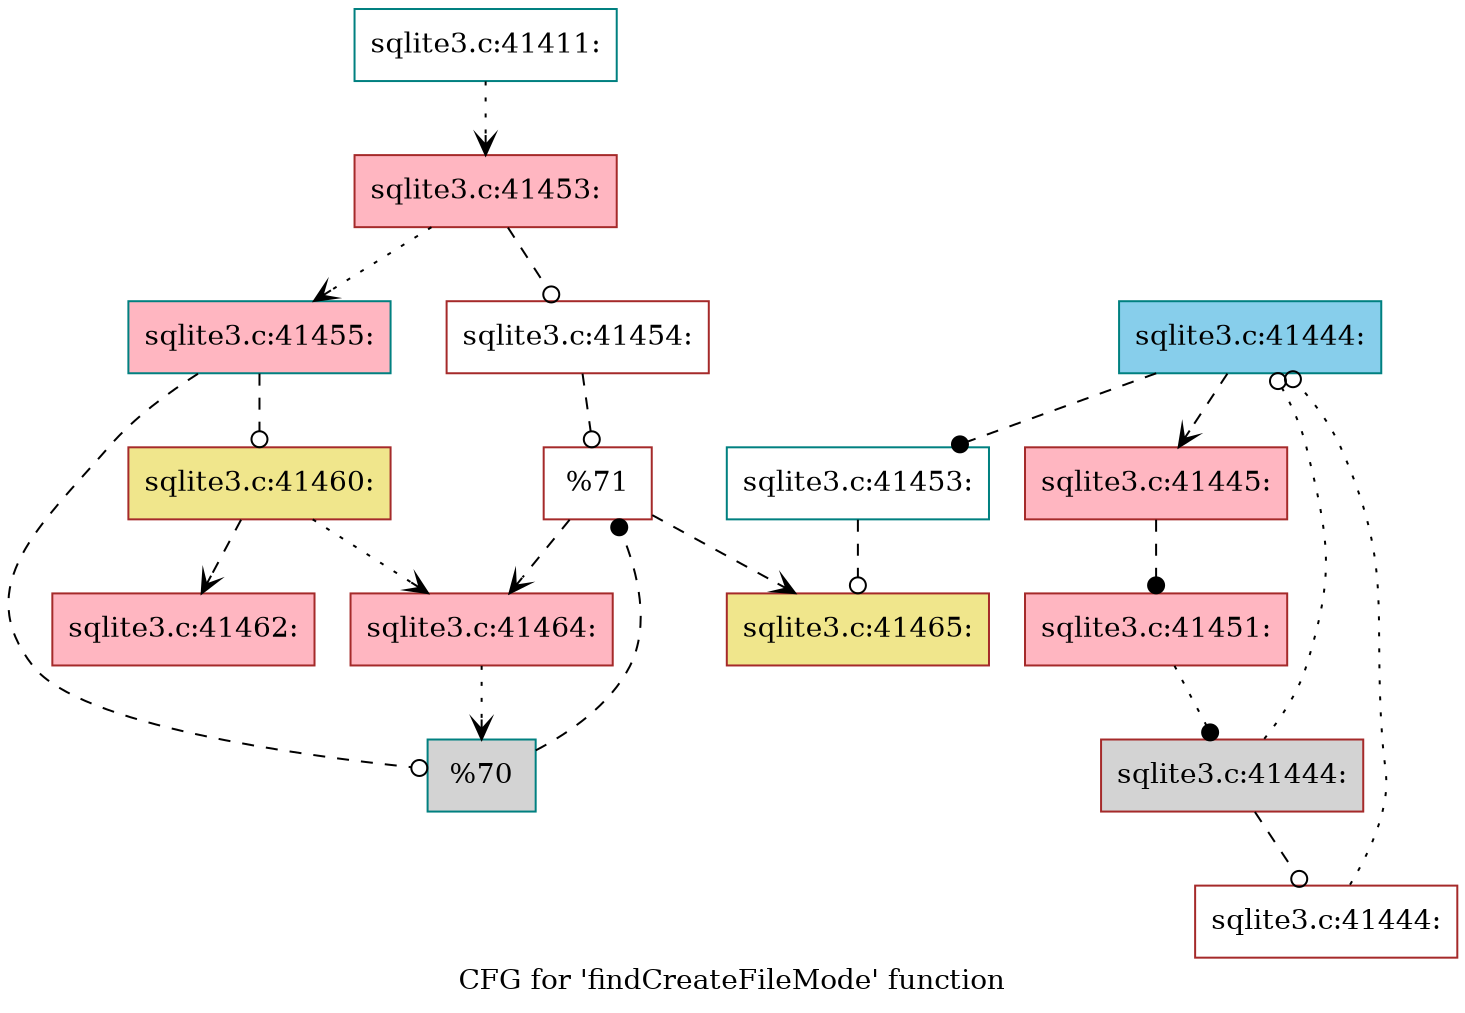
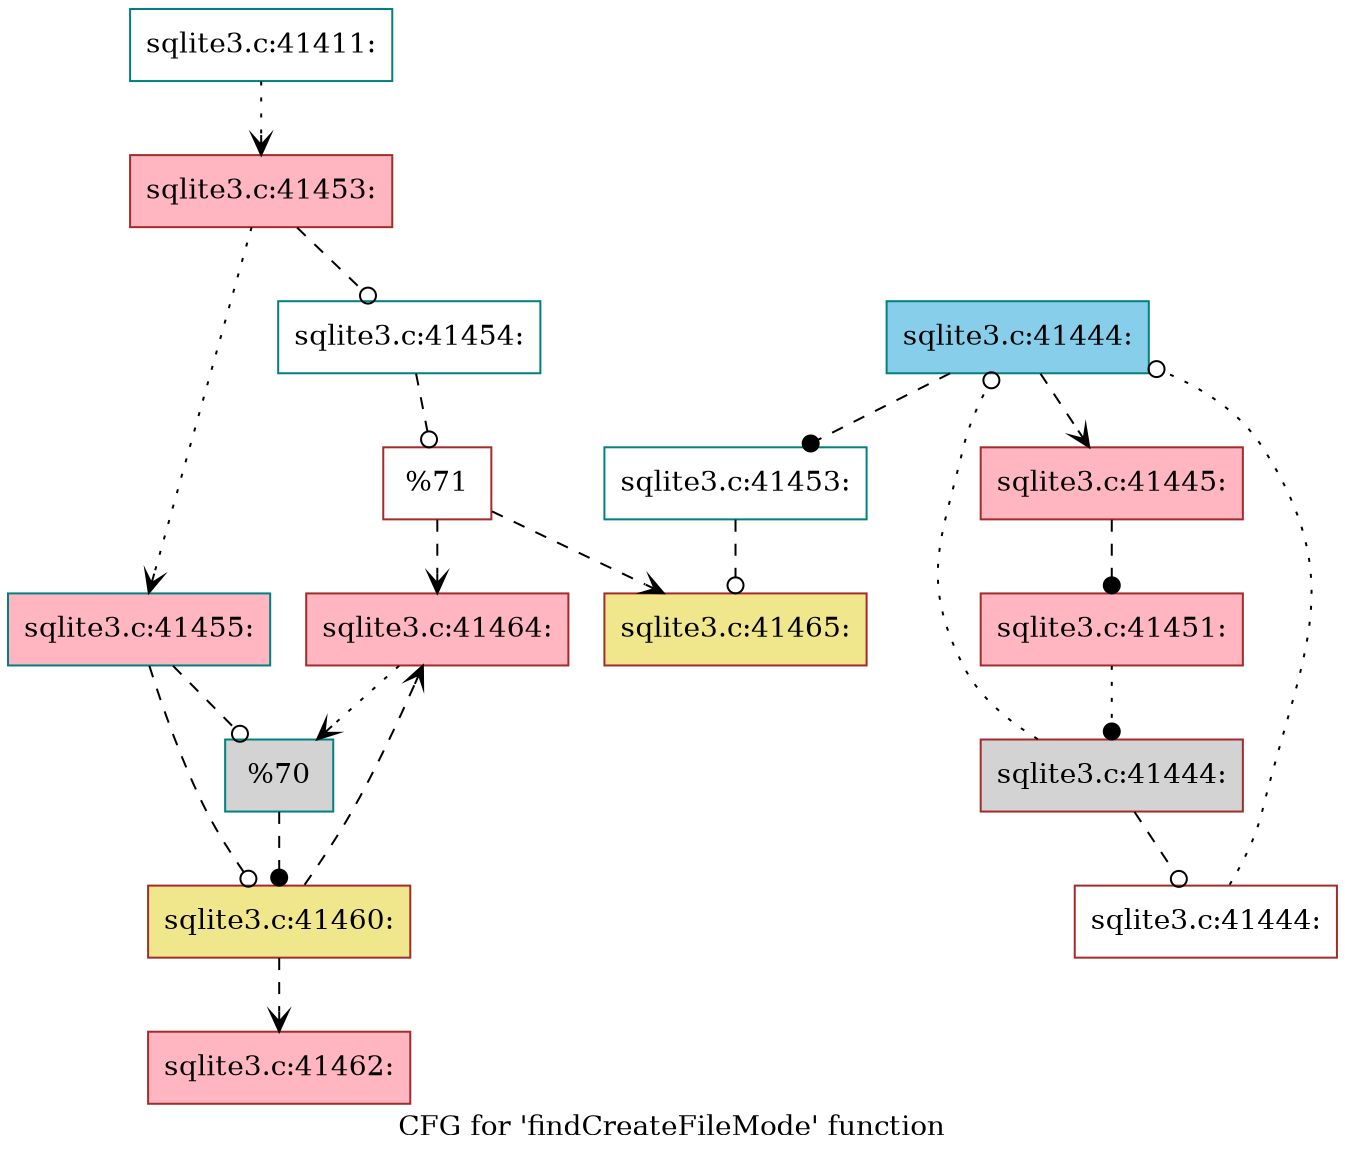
  digraph {
    label="CFG for 'findCreateFileMode' function"
    node [color=brown fillcolor=lightpink shape=record style=filled]
    edge [arrowhead=vee style=dashed]
    n1 [color=teal fillcolor=white label="{sqlite3.c:41411:}"]
    n2 [label="{sqlite3.c:41453:}"]
-   n3 [fillcolor=white label="{sqlite3.c:41454:}"]
+   n3 [color=teal fillcolor=white label="{sqlite3.c:41454:}"]
    n4 [color=teal label="{sqlite3.c:41455:}"]
    n5 [fillcolor=lightgrey label="{sqlite3.c:41444:}"]
    n6 [fillcolor=white label="{sqlite3.c:41444:}"]
    n7 [color=teal fillcolor=skyblue label="{sqlite3.c:41444:}"]
    n8 [fillcolor=white label="{%71}"]
    n9 [fillcolor=khaki label="{sqlite3.c:41460:}"]
    n10 [color=teal fillcolor=lightgrey label="{%70}"]
    n11 [label="{sqlite3.c:41445:}"]
    n12 [color=teal fillcolor=white label="{sqlite3.c:41453:}"]
    n13 [label="{sqlite3.c:41451:}"]
    n14 [fillcolor=khaki label="{sqlite3.c:41465:}"]
    n15 [label="{sqlite3.c:41464:}"]
    n16 [label="{sqlite3.c:41462:}"]
    n1 -> n2 [style=dotted]
    n2 -> n3 [arrowhead=odot]
    n2 -> n4 [style=dotted]
    n3 -> n8 [arrowhead=odot]
    n4 -> n9 [arrowhead=odot]
    n4 -> n10 [arrowhead=odot]
    n5 -> n6 [arrowhead=odot]
    n5 -> n7 [arrowhead=odot style=dotted]
    n6 -> n7 [arrowhead=odot style=dotted]
    n7 -> n11
    n7 -> n12 [arrowhead=dot]
    n8 -> n14
    n8 -> n15
-   n9 -> n15 [style=dotted]
+   n9 -> n15
    n9 -> n16
-   n10 -> n8 [arrowhead=dot]
+   n10 -> n9 [arrowhead=dot]
    n11 -> n13 [arrowhead=dot]
    n12 -> n14 [arrowhead=odot]
    n13 -> n5 [arrowhead=dot style=dotted]
    n15 -> n10 [style=dotted]
  }
